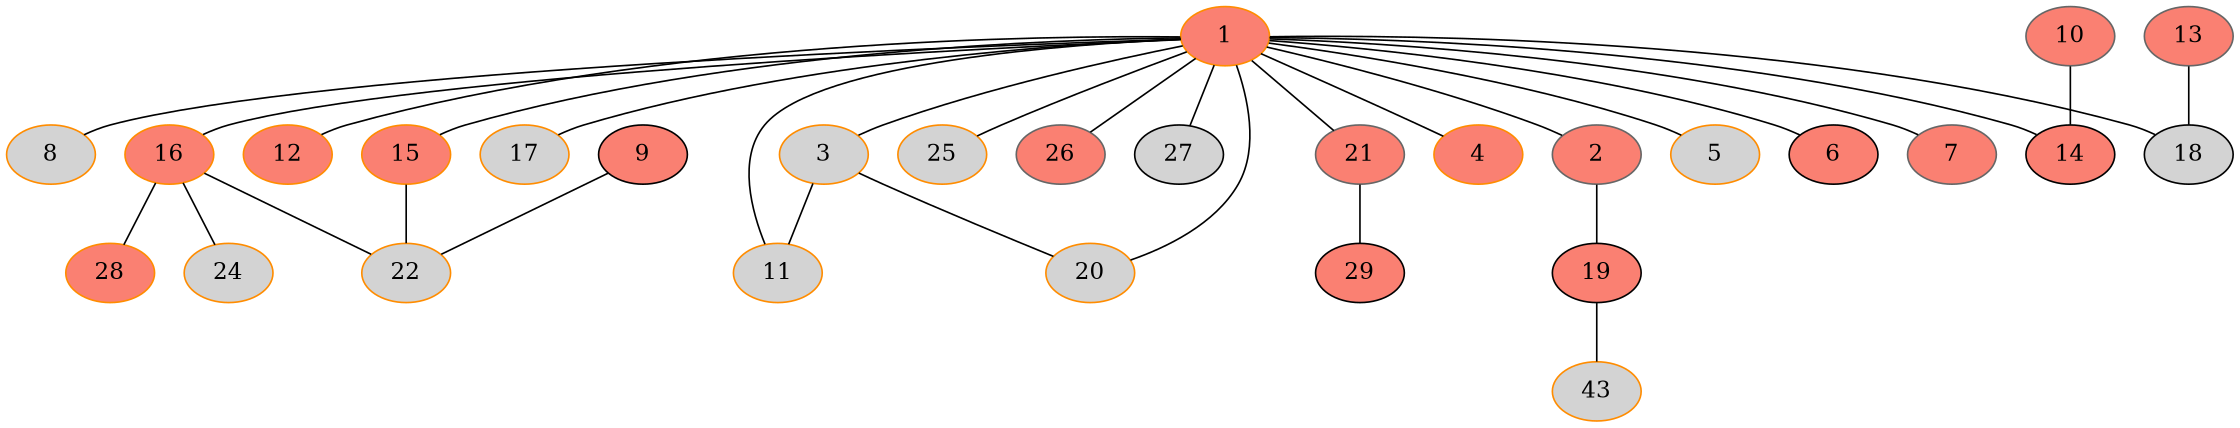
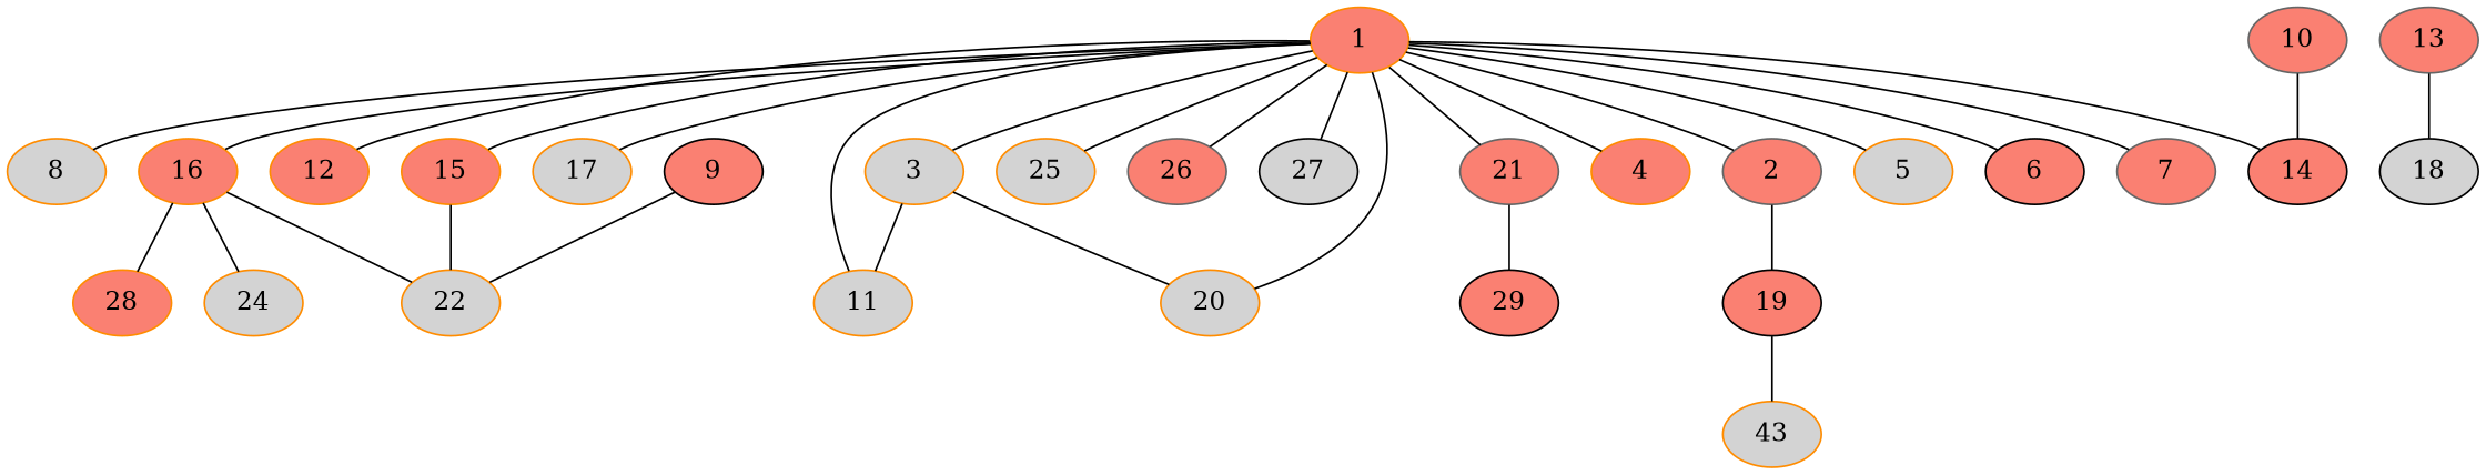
  graph {
    node [color=darkorange fillcolor=salmon style=filled]
    edge [weight=1.0]
    2 [color=gray40]
    1
    3 [fillcolor=lightgrey]
    4
    5 [fillcolor=lightgrey]
    6 [color=black]
    7 [color=gray40]
    8 [fillcolor=lightgrey]
    11 [fillcolor=lightgrey]
    12
    14 [color=black]
    15
    16
    17 [fillcolor=lightgrey]
    18 [color=black fillcolor=lightgrey]
    20 [fillcolor=lightgrey]
    21 [color=gray40]
    25 [fillcolor=lightgrey]
    26 [color=gray40]
    27 [color=black fillcolor=lightgrey]
    19 [color=black]
    22 [fillcolor=lightgrey]
    24 [fillcolor=lightgrey]
    28
    29 [color=black]
    n26 [fillcolor=lightgrey label=43]
    9 [color=black]
    10 [color=gray40]
    13 [color=gray40]
    2 -- 19
    1 -- 2
    1 -- 3
    1 -- 4
    1 -- 5
    1 -- 6
    1 -- 7
    1 -- 8
    1 -- 11
    1 -- 12
    1 -- 14
    1 -- 15
    1 -- 16
    1 -- 17
-   1 -- 18 [weight=2.0]
    1 -- 20
    1 -- 21
    1 -- 25
    1 -- 26
    1 -- 27
    3 -- 11
    3 -- 20
    15 -- 22
    16 -- 22
    16 -- 24
    16 -- 28
    21 -- 29
    19 -- n26
    9 -- 22
    10 -- 14
    13 -- 18
  }
